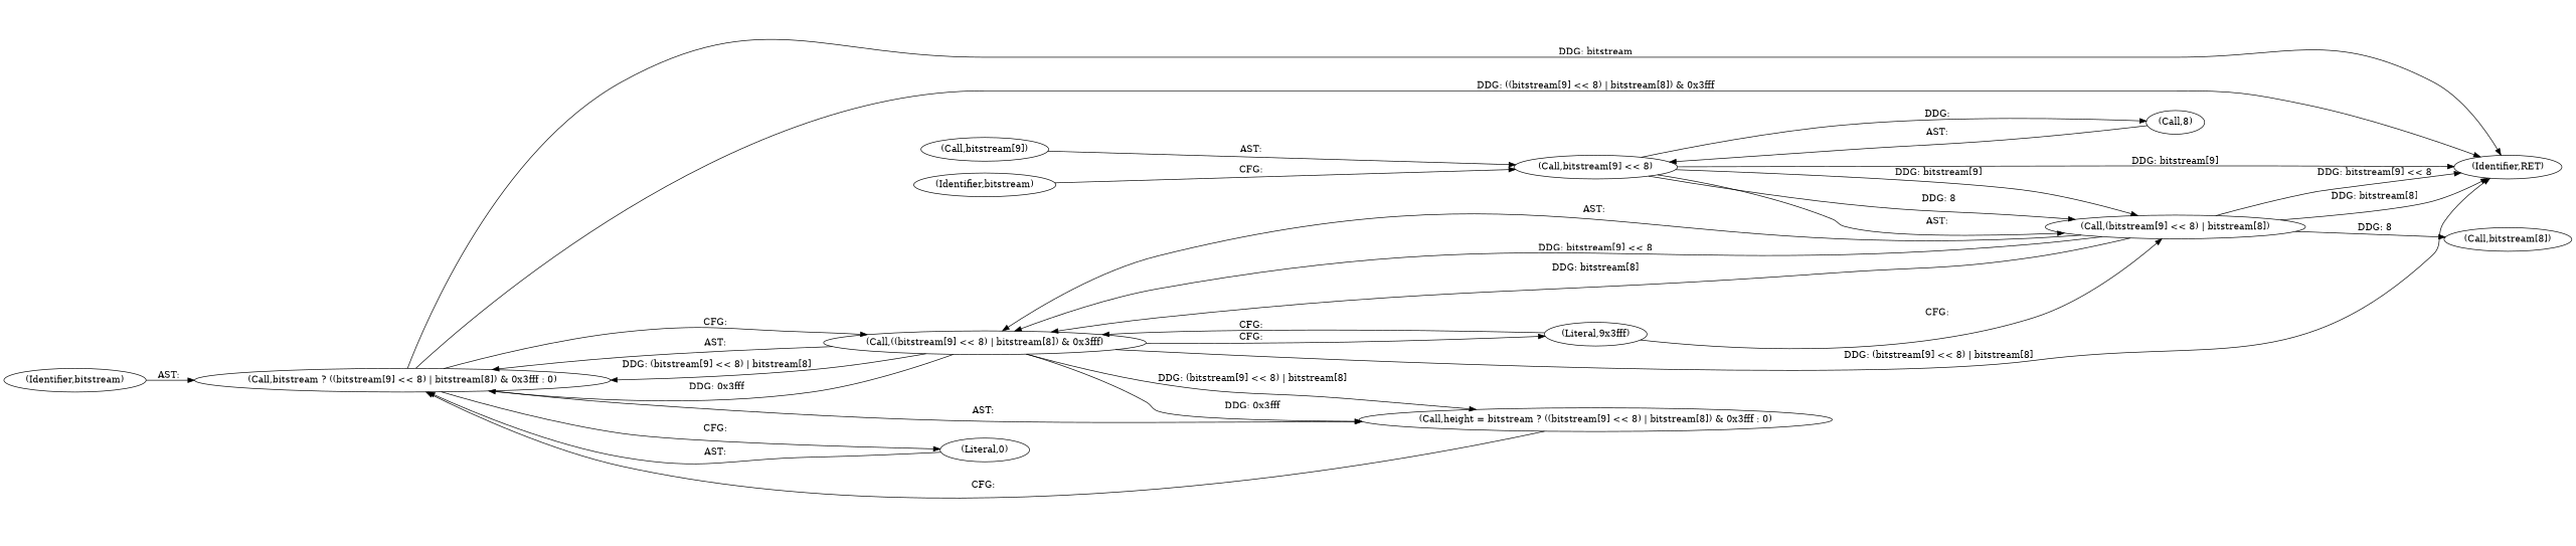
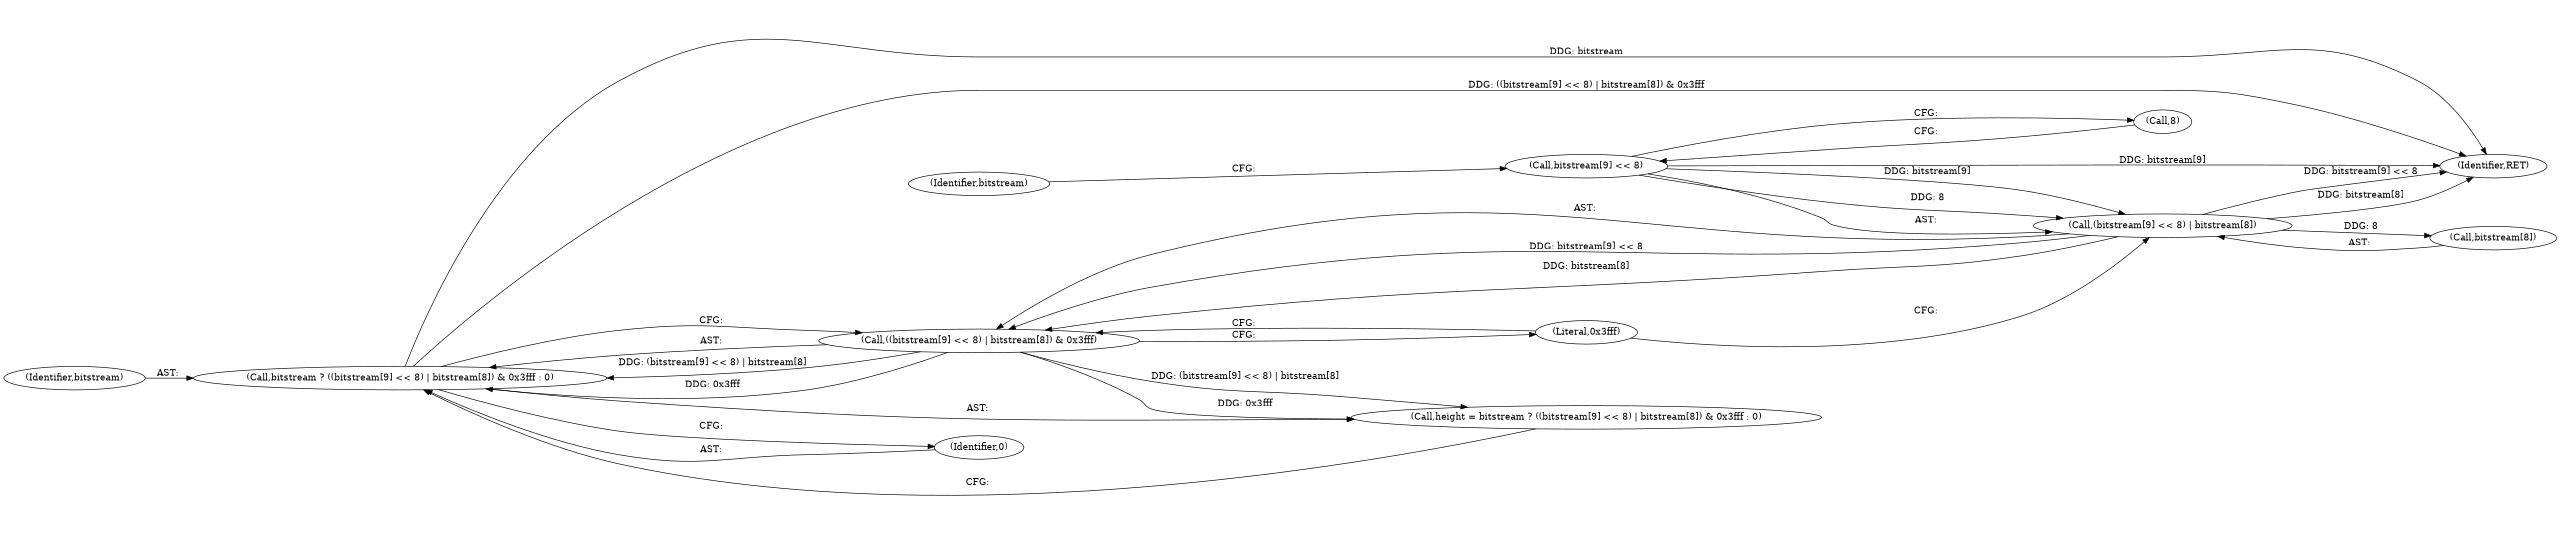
  digraph {
    rankdir=LR
    n1 [label="(Call,bitstream ? ((bitstream[9] << 8) | bitstream[8]) & 0x3fff : 0)"]
    n2 [label="(Call,((bitstream[9] << 8) | bitstream[8]) & 0x3fff)"]
    n3 [label="(Call,height = bitstream ? ((bitstream[9] << 8) | bitstream[8]) & 0x3fff : 0)"]
    n4 [label="(Identifier,RET)"]
-   n5 [label="(Literal,0)"]
-   n6 [label="(Literal,9x3fff)"]
+   n5 [label="(Identifier,0)"]
+   n6 [label="(Literal,0x3fff)"]
    n7 [label="(Call,(bitstream[9] << 8) | bitstream[8])"]
    n8 [label="(Call,bitstream[8])"]
    n9 [label="(Call,bitstream[9] << 8)"]
    n10 [label="(Call,8)"]
-   n11 [label="(Call,bitstream[9])"]
    n12 [label="(Identifier,bitstream)"]
    n13 [label="(Identifier,bitstream)"]
    n1 -> n2 [label="CFG: "]
    n1 -> n3 [label="AST: "]
    n1 -> n4 [label="DDG: bitstream"]
    n1 -> n4 [label="DDG: ((bitstream[9] << 8) | bitstream[8]) & 0x3fff"]
    n1 -> n5 [label="CFG: "]
    n2 -> n1 [label="AST: "]
    n2 -> n1 [label="DDG: (bitstream[9] << 8) | bitstream[8]"]
    n2 -> n1 [label="DDG: 0x3fff"]
    n2 -> n3 [label="DDG: (bitstream[9] << 8) | bitstream[8]"]
    n2 -> n3 [label="DDG: 0x3fff"]
-   n2 -> n4 [label="DDG: (bitstream[9] << 8) | bitstream[8]"]
    n2 -> n6 [label="CFG: "]
    n3 -> n1 [label="CFG: "]
    n5 -> n1 [label="AST: "]
    n6 -> n2 [label="CFG: "]
    n6 -> n7 [label="CFG: "]
    n7 -> n2 [label="AST: "]
    n7 -> n2 [label="DDG: bitstream[9] << 8"]
    n7 -> n2 [label="DDG: bitstream[8]"]
    n7 -> n4 [label="DDG: bitstream[8]"]
    n7 -> n4 [label="DDG: bitstream[9] << 8"]
    n7 -> n8 [label="DDG: 8"]
+   n8 -> n7 [label="AST: "]
    n9 -> n4 [label="DDG: bitstream[9]"]
    n9 -> n7 [label="AST: "]
    n9 -> n7 [label="DDG: bitstream[9]"]
    n9 -> n7 [label="DDG: 8"]
-   n9 -> n10 [label="DDG: "]
-   n10 -> n9 [label="AST: "]
-   n11 -> n9 [label="AST: "]
+   n9 -> n10 [label="CFG: "]
+   n10 -> n9 [label="CFG: "]
    n12 -> n9 [label="CFG: "]
    n13 -> n1 [label="AST: "]
  }
